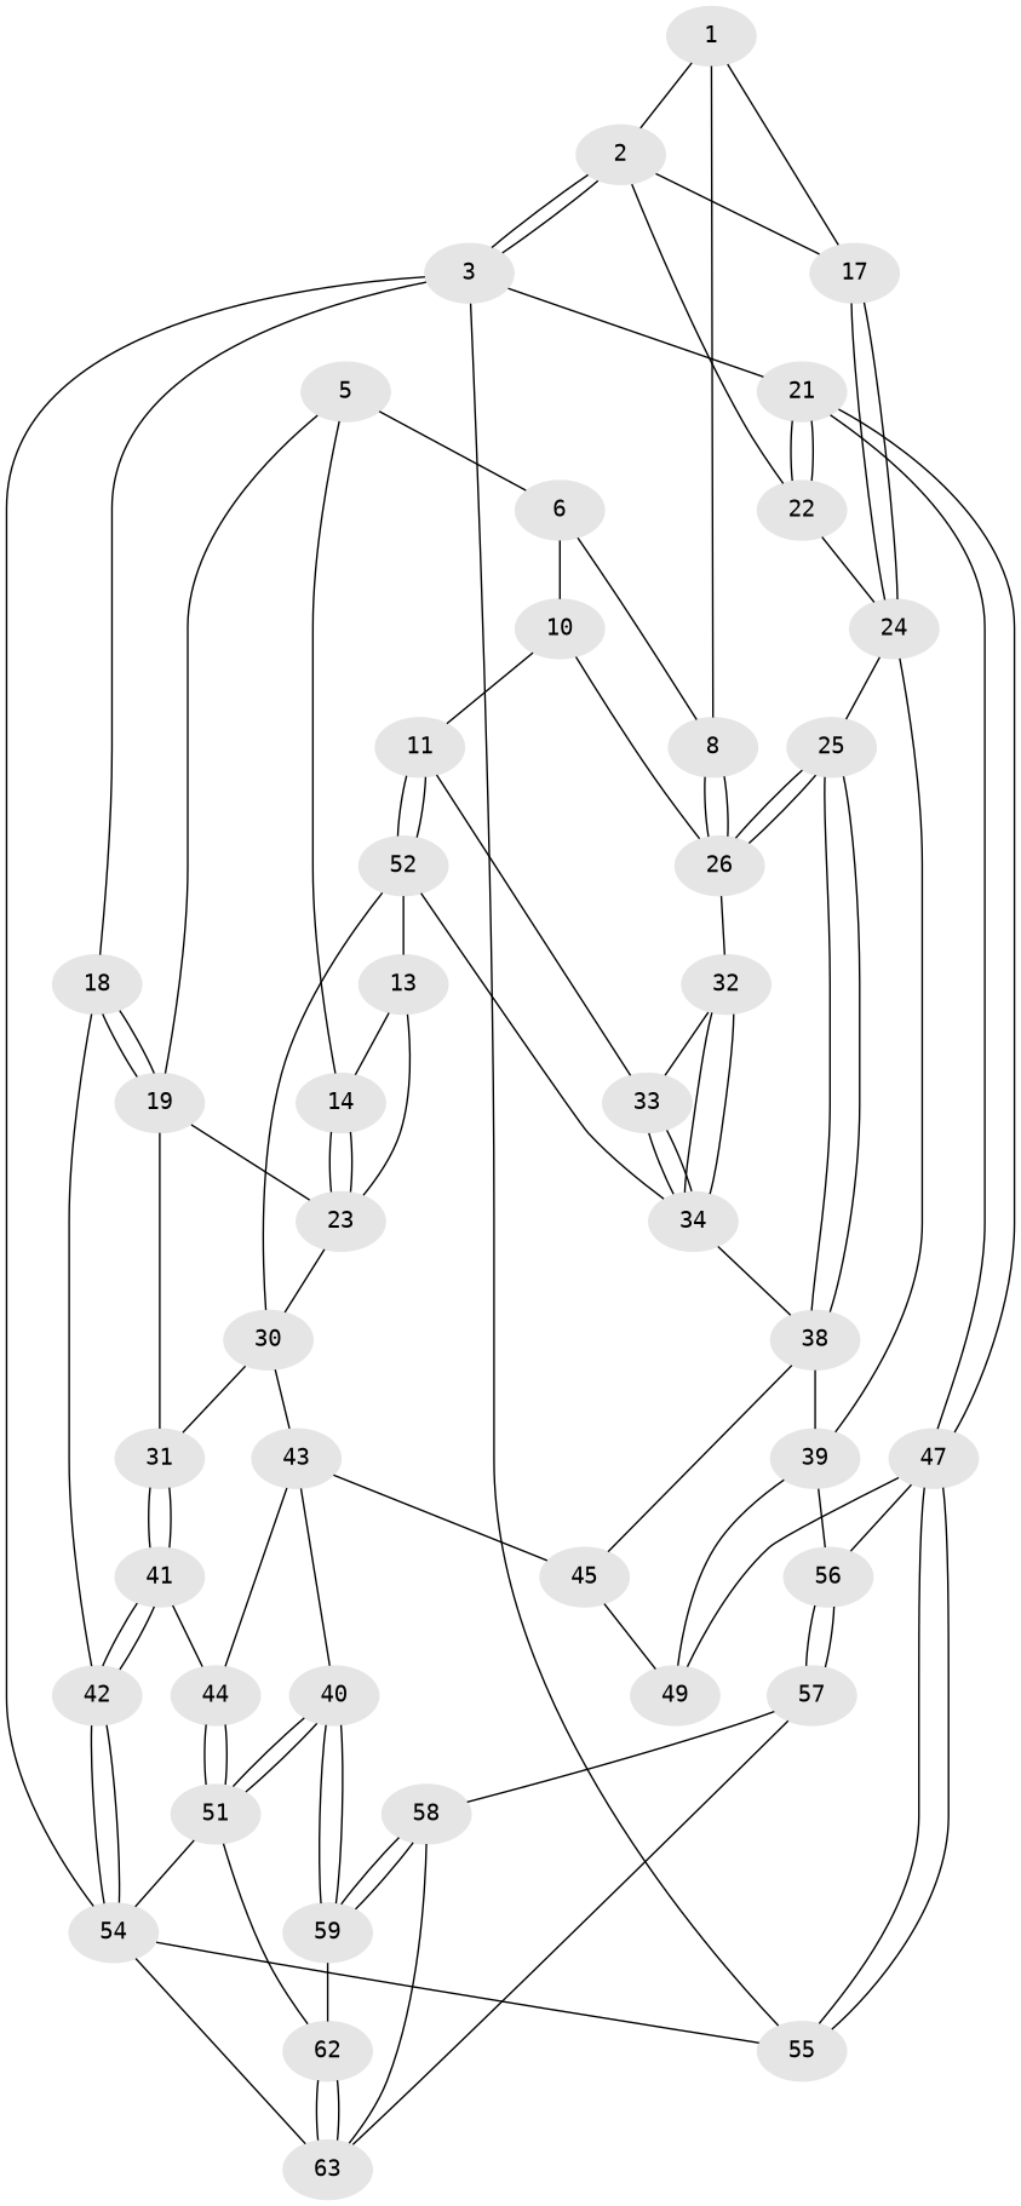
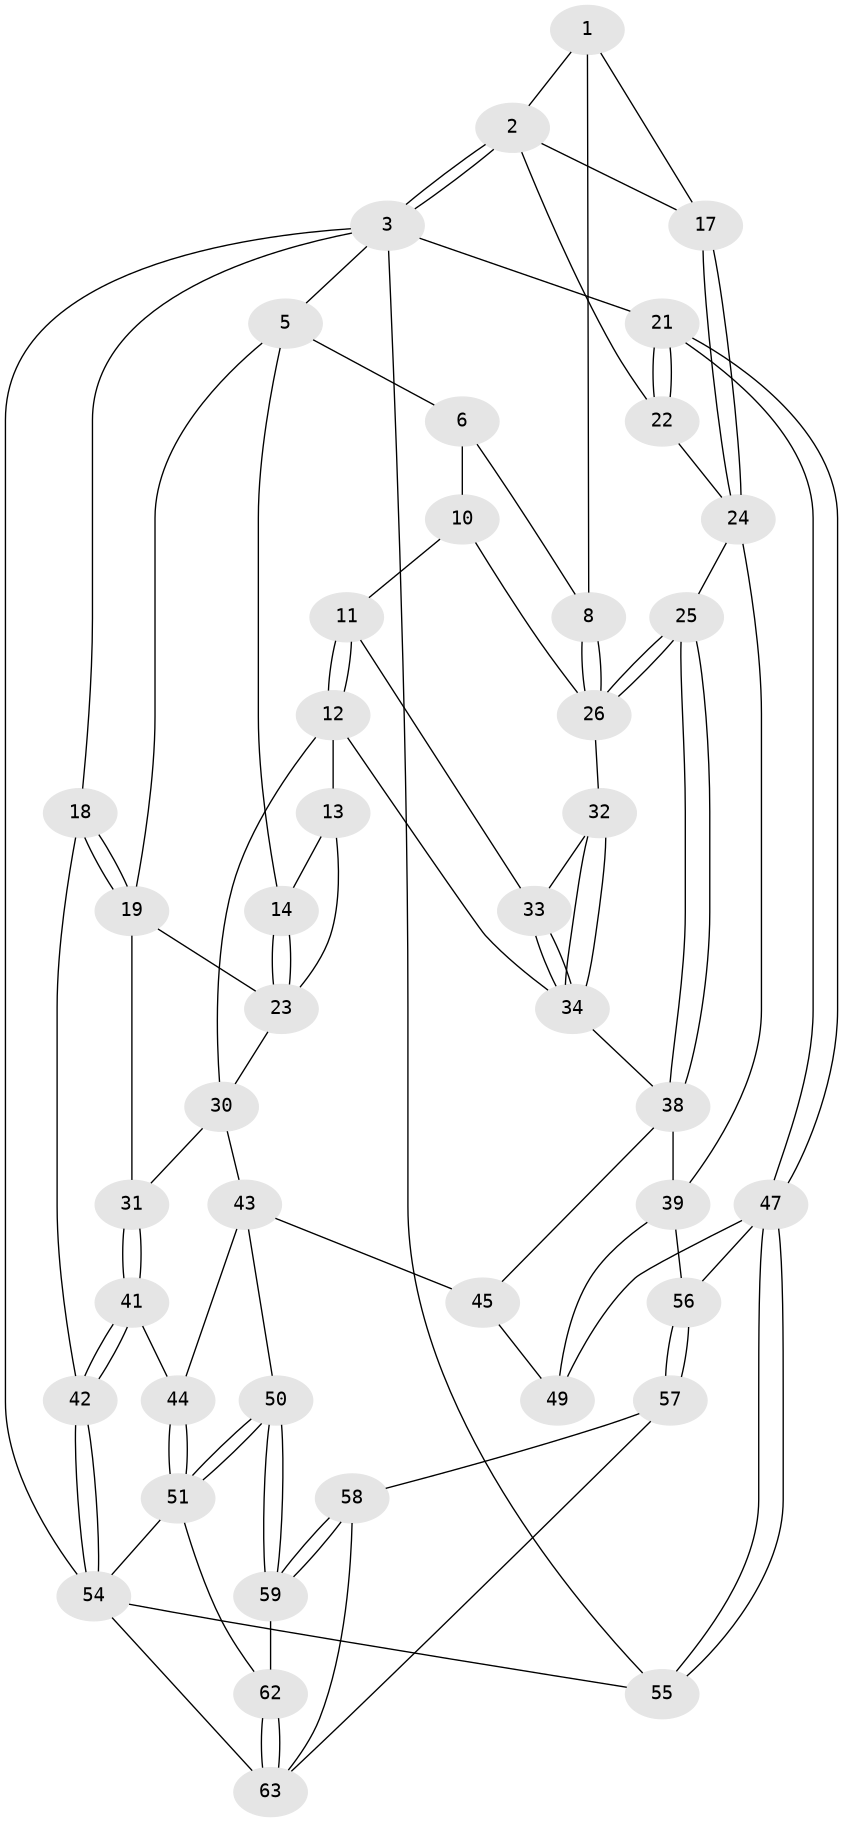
  graph {
    fontname="DejaVu Sans Mono"
    node [color=gray90 fontname="DejaVu Sans Mono" style=filled]
    edge [fontname="DejaVu Sans Mono"]
    1 [super="+7"]
    2 [super="+16"]
    8
    17
    3 [super="+4"]
    22
    26 [super="+28"]
    24 [super="+29"]
    5 [super="+15"]
    18
    21
    54 [super="+61"]
    55
    6 [super="+9"]
    14
    19 [super="+20"]
    42
    47 [super="+48"]
    63 [super="+64"]
    10
    23 [super="+27"]
    31
    11
    32
-   12 [super="+36" label=52]
+   12 [super="+36"]
    33
    13
    30 [super="+37"]
    34 [super="+35"]
    43 [super="+46"]
    38 [super="+40"]
    25
    39
    41
    49 [super="+52"]
    56
    45
    44
-   50 [label=40]
+   50
    51 [super="+53"]
    59
    62
    57 [super="+60"]
    58
    1 -- 2
    1 -- 8
    1 -- 17
    2 -- 17
    2 -- 3
    2 -- 3
    2 -- 22
    8 -- 26
    8 -- 26
    17 -- 24
    17 -- 24
+   3 -- 5
    3 -- 18
    3 -- 21
    3 -- 54
    3 -- 55
    22 -- 24
    26 -- 32
    24 -- 25
    24 -- 39
    5 -- 6
    5 -- 14
    5 -- 19
    18 -- 19
    18 -- 19
    18 -- 42
    21 -- 22
    21 -- 22
    21 -- 47
    21 -- 47
    54 -- 55
    54 -- 63
    6 -- 8
    6 -- 10
    14 -- 23
    14 -- 23
    19 -- 23
    19 -- 31
    42 -- 54
    42 -- 54
    47 -- 55
    47 -- 55
    47 -- 49
    47 -- 56
    10 -- 26
    10 -- 11
    23 -- 30
    31 -- 41
    31 -- 41
    11 -- 12
    11 -- 12
    11 -- 33
    32 -- 33
    32 -- 34
    32 -- 34
    12 -- 13
    12 -- 30
    12 -- 34
    33 -- 34
    33 -- 34
    13 -- 14
    13 -- 23
    30 -- 31
    30 -- 43
    34 -- 38
    43 -- 45
    43 -- 44
    43 -- 50
    38 -- 39
    38 -- 45
    25 -- 26
    25 -- 26
    25 -- 38
    25 -- 38
    39 -- 49
    39 -- 56
    41 -- 42
    41 -- 42
    41 -- 44
    56 -- 57
    56 -- 57
    45 -- 49
    44 -- 51
    44 -- 51
    50 -- 51
    50 -- 51
    50 -- 59
    50 -- 59
    51 -- 54
    51 -- 62
    59 -- 62
    62 -- 63
    62 -- 63
    57 -- 63
    57 -- 58
    58 -- 63
    58 -- 59
    58 -- 59
  }
